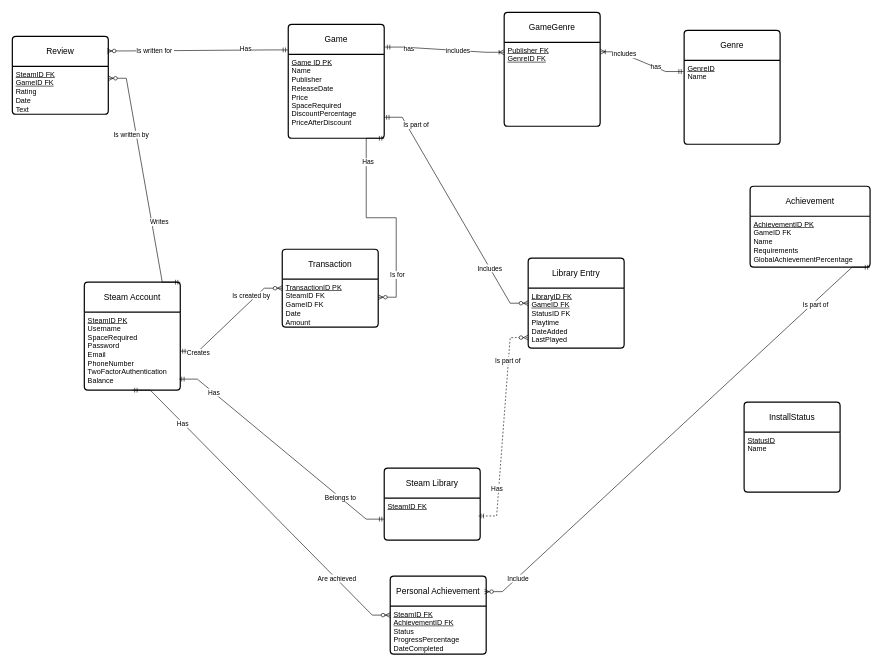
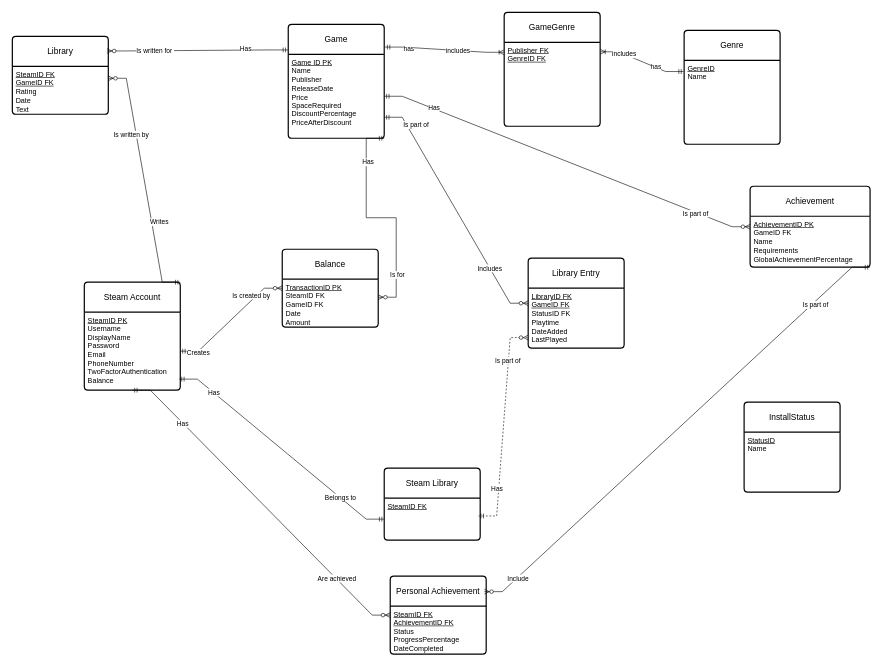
  <mxCell id="0" />
  <mxCell id="1" parent="0" />
  <mxCell id="2" value="Steam Account" style="swimlane;childLayout=stackLayout;horizontal=1;startSize=50;horizontalStack=0;rounded=1;fontSize=14;fontStyle=0;strokeWidth=2;resizeParent=0;resizeLast=1;shadow=0;dashed=0;align=center;arcSize=4;whiteSpace=wrap;html=1;" parent="1" vertex="1"><mxGeometry x="140" y="470" width="160" height="180" as="geometry" /></mxCell>
- <mxCell id="3" value="&lt;u&gt;SteamID PK&lt;/u&gt;&lt;div&gt;Username&lt;/div&gt;&lt;div&gt;SpaceRequired&lt;/div&gt;&lt;div&gt;Password&lt;/div&gt;&lt;div&gt;Email&lt;/div&gt;&lt;div&gt;PhoneNumber&lt;/div&gt;&lt;div&gt;&lt;span style=&quot;background-color: initial;&quot;&gt;TwoFactorAuthentication&lt;/span&gt;&lt;/div&gt;&lt;div&gt;&lt;span style=&quot;background-color: initial;&quot;&gt;Balance&lt;/span&gt;&lt;/div&gt;" style="align=left;strokeColor=none;fillColor=none;spacingLeft=4;fontSize=12;verticalAlign=top;resizable=0;rotatable=0;part=1;html=1;" parent="2" vertex="1"><mxGeometry y="50" width="160" height="130" as="geometry" /></mxCell>
+ <mxCell id="3" value="&lt;u&gt;SteamID PK&lt;/u&gt;&lt;div&gt;Username&lt;/div&gt;&lt;div&gt;DisplayName&lt;/div&gt;&lt;div&gt;Password&lt;/div&gt;&lt;div&gt;Email&lt;/div&gt;&lt;div&gt;PhoneNumber&lt;/div&gt;&lt;div&gt;&lt;span style=&quot;background-color: initial;&quot;&gt;TwoFactorAuthentication&lt;/span&gt;&lt;/div&gt;&lt;div&gt;&lt;span style=&quot;background-color: initial;&quot;&gt;Balance&lt;/span&gt;&lt;/div&gt;" style="align=left;strokeColor=none;fillColor=none;spacingLeft=4;fontSize=12;verticalAlign=top;resizable=0;rotatable=0;part=1;html=1;" parent="2" vertex="1"><mxGeometry y="50" width="160" height="130" as="geometry" /></mxCell>
  <mxCell id="4" value="Steam Library" style="swimlane;childLayout=stackLayout;horizontal=1;startSize=50;horizontalStack=0;rounded=1;fontSize=14;fontStyle=0;strokeWidth=2;resizeParent=0;resizeLast=1;shadow=0;dashed=0;align=center;arcSize=4;whiteSpace=wrap;html=1;" parent="1" vertex="1"><mxGeometry x="640" y="780" width="160" height="120" as="geometry" /></mxCell>
  <mxCell id="5" value="&lt;u&gt;SteamID FK&lt;/u&gt;" style="align=left;strokeColor=none;fillColor=none;spacingLeft=4;fontSize=12;verticalAlign=top;resizable=0;rotatable=0;part=1;html=1;" parent="4" vertex="1"><mxGeometry y="50" width="160" height="70" as="geometry" /></mxCell>
  <mxCell id="6" value="Library Entry" style="swimlane;childLayout=stackLayout;horizontal=1;startSize=50;horizontalStack=0;rounded=1;fontSize=14;fontStyle=0;strokeWidth=2;resizeParent=0;resizeLast=1;shadow=0;dashed=0;align=center;arcSize=4;whiteSpace=wrap;html=1;" parent="1" vertex="1"><mxGeometry x="880" y="430" width="160" height="150" as="geometry" /></mxCell>
  <mxCell id="7" value="&lt;u&gt;LibraryID FK&lt;/u&gt;&lt;div&gt;&lt;u&gt;GameID FK&lt;/u&gt;&lt;/div&gt;&lt;div&gt;StatusID FK&lt;/div&gt;&lt;div&gt;Playtime&lt;/div&gt;&lt;div&gt;DateAdded&lt;/div&gt;&lt;div&gt;LastPlayed&lt;/div&gt;" style="align=left;strokeColor=none;fillColor=none;spacingLeft=4;fontSize=12;verticalAlign=top;resizable=0;rotatable=0;part=1;html=1;" parent="6" vertex="1"><mxGeometry y="50" width="160" height="100" as="geometry" /></mxCell>
  <mxCell id="8" value="Game" style="swimlane;childLayout=stackLayout;horizontal=1;startSize=50;horizontalStack=0;rounded=1;fontSize=14;fontStyle=0;strokeWidth=2;resizeParent=0;resizeLast=1;shadow=0;dashed=0;align=center;arcSize=4;whiteSpace=wrap;html=1;" parent="1" vertex="1"><mxGeometry x="480" y="40" width="160" height="190" as="geometry" /></mxCell>
  <mxCell id="9" value="&lt;div&gt;&lt;u&gt;Game ID PK&lt;/u&gt;&lt;/div&gt;&lt;div&gt;Name&lt;/div&gt;&lt;div&gt;Publisher&lt;/div&gt;&lt;div&gt;ReleaseDate&lt;/div&gt;&lt;div&gt;Price&lt;/div&gt;&lt;div&gt;SpaceRequired&lt;/div&gt;&lt;div&gt;DiscountPercentage&lt;/div&gt;&lt;div&gt;PriceAfterDiscount&lt;/div&gt;" style="align=left;strokeColor=none;fillColor=none;spacingLeft=4;fontSize=12;verticalAlign=top;resizable=0;rotatable=0;part=1;html=1;" parent="8" vertex="1"><mxGeometry y="50" width="160" height="140" as="geometry" /></mxCell>
- <mxCell id="10" value="Review" style="swimlane;childLayout=stackLayout;horizontal=1;startSize=50;horizontalStack=0;rounded=1;fontSize=14;fontStyle=0;strokeWidth=2;resizeParent=0;resizeLast=1;shadow=0;dashed=0;align=center;arcSize=4;whiteSpace=wrap;html=1;" parent="1" vertex="1"><mxGeometry x="20" y="60" width="160" height="130" as="geometry" /></mxCell>
+ <mxCell id="10" value="Library" style="swimlane;childLayout=stackLayout;horizontal=1;startSize=50;horizontalStack=0;rounded=1;fontSize=14;fontStyle=0;strokeWidth=2;resizeParent=0;resizeLast=1;shadow=0;dashed=0;align=center;arcSize=4;whiteSpace=wrap;html=1;" parent="1" vertex="1"><mxGeometry x="20" y="60" width="160" height="130" as="geometry" /></mxCell>
  <mxCell id="11" value="&lt;u&gt;SteamID FK&lt;/u&gt;&lt;div&gt;&lt;u&gt;GameID FK&lt;/u&gt;&lt;/div&gt;&lt;div&gt;Rating&lt;/div&gt;&lt;div&gt;Date&lt;/div&gt;&lt;div&gt;Text&lt;/div&gt;" style="align=left;strokeColor=none;fillColor=none;spacingLeft=4;fontSize=12;verticalAlign=top;resizable=0;rotatable=0;part=1;html=1;" parent="10" vertex="1"><mxGeometry y="50" width="160" height="80" as="geometry" /></mxCell>
- <mxCell id="12" value="Transaction" style="swimlane;childLayout=stackLayout;horizontal=1;startSize=50;horizontalStack=0;rounded=1;fontSize=14;fontStyle=0;strokeWidth=2;resizeParent=0;resizeLast=1;shadow=0;dashed=0;align=center;arcSize=4;whiteSpace=wrap;html=1;" parent="1" vertex="1"><mxGeometry x="470" y="415" width="160" height="130" as="geometry" /></mxCell>
+ <mxCell id="12" value="Balance" style="swimlane;childLayout=stackLayout;horizontal=1;startSize=50;horizontalStack=0;rounded=1;fontSize=14;fontStyle=0;strokeWidth=2;resizeParent=0;resizeLast=1;shadow=0;dashed=0;align=center;arcSize=4;whiteSpace=wrap;html=1;" parent="1" vertex="1"><mxGeometry x="470" y="415" width="160" height="130" as="geometry" /></mxCell>
  <mxCell id="13" value="&lt;u&gt;TransactionID PK&lt;/u&gt;&lt;div&gt;SteamID FK&lt;/div&gt;&lt;div&gt;GameID FK&lt;/div&gt;&lt;div&gt;Date&lt;/div&gt;&lt;div&gt;Amount&lt;/div&gt;" style="align=left;strokeColor=none;fillColor=none;spacingLeft=4;fontSize=12;verticalAlign=top;resizable=0;rotatable=0;part=1;html=1;" parent="12" vertex="1"><mxGeometry y="50" width="160" height="80" as="geometry" /></mxCell>
  <mxCell id="14" value="Personal Achievement" style="swimlane;childLayout=stackLayout;horizontal=1;startSize=50;horizontalStack=0;rounded=1;fontSize=14;fontStyle=0;strokeWidth=2;resizeParent=0;resizeLast=1;shadow=0;dashed=0;align=center;arcSize=4;whiteSpace=wrap;html=1;" parent="1" vertex="1"><mxGeometry x="650" y="960" width="160" height="130" as="geometry" /></mxCell>
  <mxCell id="15" value="&lt;u&gt;SteamID FK&lt;/u&gt;&lt;div&gt;&lt;u&gt;AchievementID FK&lt;/u&gt;&lt;/div&gt;&lt;div&gt;Status&lt;/div&gt;&lt;div&gt;ProgressPercentage&lt;/div&gt;&lt;div&gt;DateCompleted&lt;/div&gt;" style="align=left;strokeColor=none;fillColor=none;spacingLeft=4;fontSize=12;verticalAlign=top;resizable=0;rotatable=0;part=1;html=1;" parent="14" vertex="1"><mxGeometry y="50" width="160" height="80" as="geometry" /></mxCell>
  <mxCell id="16" value="Achievement" style="swimlane;childLayout=stackLayout;horizontal=1;startSize=50;horizontalStack=0;rounded=1;fontSize=14;fontStyle=0;strokeWidth=2;resizeParent=0;resizeLast=1;shadow=0;dashed=0;align=center;arcSize=4;whiteSpace=wrap;html=1;" parent="1" vertex="1"><mxGeometry x="1250" y="310" width="200" height="135" as="geometry" /></mxCell>
  <mxCell id="17" value="&lt;u&gt;AchievementID PK&lt;/u&gt;&lt;div&gt;GameID FK&lt;/div&gt;&lt;div&gt;Name&lt;/div&gt;&lt;div&gt;Requirements&lt;/div&gt;&lt;div&gt;GlobalAchievementPercentage&lt;/div&gt;" style="align=left;strokeColor=none;fillColor=none;spacingLeft=4;fontSize=12;verticalAlign=top;resizable=0;rotatable=0;part=1;html=1;" parent="16" vertex="1"><mxGeometry y="50" width="200" height="85" as="geometry" /></mxCell>
  <mxCell id="18" value="" style="edgeStyle=entityRelationEdgeStyle;fontSize=12;html=1;endArrow=ERzeroToMany;startArrow=ERmandOne;rounded=0;exitX=1;exitY=0;exitDx=0;exitDy=0;entryX=1;entryY=0.25;entryDx=0;entryDy=0;" parent="1" source="2" target="11" edge="1"><mxGeometry width="100" height="100" relative="1" as="geometry"><mxPoint x="330" y="290" as="sourcePoint" /><mxPoint x="430" y="190" as="targetPoint" /></mxGeometry></mxCell>
  <mxCell id="19" value="Is written by" style="edgeLabel;html=1;align=center;verticalAlign=middle;resizable=0;points=[];" parent="18" vertex="1" connectable="0"><mxGeometry x="0.704" y="-2" relative="1" as="geometry"><mxPoint y="64" as="offset" /></mxGeometry></mxCell>
  <mxCell id="20" value="Writes" style="edgeLabel;html=1;align=center;verticalAlign=middle;resizable=0;points=[];" parent="18" vertex="1" connectable="0"><mxGeometry x="-0.647" y="-2" relative="1" as="geometry"><mxPoint y="-59" as="offset" /></mxGeometry></mxCell>
  <mxCell id="21" value="" style="edgeStyle=entityRelationEdgeStyle;fontSize=12;html=1;endArrow=ERzeroToMany;startArrow=ERmandOne;rounded=0;entryX=0.986;entryY=0.188;entryDx=0;entryDy=0;entryPerimeter=0;exitX=-0.003;exitY=0.225;exitDx=0;exitDy=0;exitPerimeter=0;" parent="1" source="8" target="10" edge="1"><mxGeometry width="100" height="100" relative="1" as="geometry"><mxPoint x="570" y="220" as="sourcePoint" /><mxPoint x="510" y="70" as="targetPoint" /><Array as="points"><mxPoint x="580" y="180" /><mxPoint x="480" y="140" /><mxPoint x="480" y="140" /></Array></mxGeometry></mxCell>
  <mxCell id="22" value="Is written for&amp;nbsp;" style="edgeLabel;html=1;align=center;verticalAlign=middle;resizable=0;points=[];" parent="21" vertex="1" connectable="0"><mxGeometry x="0.542" relative="1" as="geometry"><mxPoint x="11" as="offset" /></mxGeometry></mxCell>
  <mxCell id="23" value="Has" style="edgeLabel;html=1;align=center;verticalAlign=middle;resizable=0;points=[];" parent="21" vertex="1" connectable="0"><mxGeometry x="-0.529" y="-3" relative="1" as="geometry"><mxPoint as="offset" /></mxGeometry></mxCell>
  <mxCell id="24" value="" style="edgeStyle=entityRelationEdgeStyle;fontSize=12;html=1;endArrow=ERzeroToMany;startArrow=ERmandOne;rounded=0;exitX=1;exitY=0.5;exitDx=0;exitDy=0;entryX=0;entryY=0.5;entryDx=0;entryDy=0;" parent="1" source="3" target="12" edge="1"><mxGeometry width="100" height="100" relative="1" as="geometry"><mxPoint x="378.72" y="457" as="sourcePoint" /><mxPoint x="620" y="390" as="targetPoint" /></mxGeometry></mxCell>
  <mxCell id="25" value="Creates" style="edgeLabel;html=1;align=center;verticalAlign=middle;resizable=0;points=[];" parent="24" vertex="1" connectable="0"><mxGeometry x="-0.727" y="-2" relative="1" as="geometry"><mxPoint as="offset" /></mxGeometry></mxCell>
  <mxCell id="26" value="Is created by" style="edgeLabel;html=1;align=center;verticalAlign=middle;resizable=0;points=[];" parent="24" vertex="1" connectable="0"><mxGeometry x="0.644" y="2" relative="1" as="geometry"><mxPoint x="-15" y="7" as="offset" /></mxGeometry></mxCell>
  <mxCell id="27" value="" style="edgeStyle=entityRelationEdgeStyle;fontSize=12;html=1;endArrow=ERzeroToMany;startArrow=ERmandOne;rounded=0;exitX=1;exitY=1;exitDx=0;exitDy=0;entryX=1;entryY=0.375;entryDx=0;entryDy=0;entryPerimeter=0;" parent="1" source="9" target="13" edge="1"><mxGeometry width="100" height="100" relative="1" as="geometry"><mxPoint x="440" y="440" as="sourcePoint" /><mxPoint x="830" y="330" as="targetPoint" /><Array as="points"><mxPoint x="720" y="450" /><mxPoint x="770" y="440" /><mxPoint x="720" y="420" /><mxPoint x="730" y="440" /></Array></mxGeometry></mxCell>
  <mxCell id="28" value="Has" style="edgeLabel;html=1;align=center;verticalAlign=middle;resizable=0;points=[];" parent="27" vertex="1" connectable="0"><mxGeometry x="-0.63" y="2" relative="1" as="geometry"><mxPoint as="offset" /></mxGeometry></mxCell>
  <mxCell id="29" value="Is for" style="edgeLabel;html=1;align=center;verticalAlign=middle;resizable=0;points=[];" parent="27" vertex="1" connectable="0"><mxGeometry x="0.636" y="1" relative="1" as="geometry"><mxPoint as="offset" /></mxGeometry></mxCell>
+ <mxCell id="30" value="" style="edgeStyle=entityRelationEdgeStyle;fontSize=12;html=1;endArrow=ERzeroToMany;startArrow=ERmandOne;rounded=0;exitX=1;exitY=0.5;exitDx=0;exitDy=0;entryX=0;entryY=0.5;entryDx=0;entryDy=0;" parent="1" source="9" target="16" edge="1"><mxGeometry width="100" height="100" relative="1" as="geometry"><mxPoint x="870" y="440" as="sourcePoint" /><mxPoint x="970" y="340" as="targetPoint" /></mxGeometry></mxCell>
+ <mxCell id="31" value="Has" style="edgeLabel;html=1;align=center;verticalAlign=middle;resizable=0;points=[];" parent="30" vertex="1" connectable="0"><mxGeometry x="-0.736" y="2" relative="1" as="geometry"><mxPoint as="offset" /></mxGeometry></mxCell>
+ <mxCell id="32" value="Is part of" style="edgeLabel;html=1;align=center;verticalAlign=middle;resizable=0;points=[];" parent="30" vertex="1" connectable="0"><mxGeometry x="0.727" y="1" relative="1" as="geometry"><mxPoint x="-8" as="offset" /></mxGeometry></mxCell>
  <mxCell id="33" value="" style="edgeStyle=entityRelationEdgeStyle;fontSize=12;html=1;endArrow=ERzeroToMany;startArrow=ERmandOne;rounded=0;entryX=0;entryY=0.25;entryDx=0;entryDy=0;exitX=1;exitY=0.75;exitDx=0;exitDy=0;" parent="1" source="9" target="7" edge="1"><mxGeometry width="100" height="100" relative="1" as="geometry"><mxPoint x="570" y="440" as="sourcePoint" /><mxPoint x="670" y="340" as="targetPoint" /></mxGeometry></mxCell>
  <mxCell id="34" value="Is part of" style="edgeLabel;html=1;align=center;verticalAlign=middle;resizable=0;points=[];" parent="33" vertex="1" connectable="0"><mxGeometry x="-0.803" relative="1" as="geometry"><mxPoint x="17" y="3" as="offset" /></mxGeometry></mxCell>
  <mxCell id="35" value="Includes" style="edgeLabel;html=1;align=center;verticalAlign=middle;resizable=0;points=[];" parent="33" vertex="1" connectable="0"><mxGeometry x="0.541" y="-1" relative="1" as="geometry"><mxPoint y="-2" as="offset" /></mxGeometry></mxCell>
  <mxCell id="36" value="" style="edgeStyle=entityRelationEdgeStyle;fontSize=12;html=1;endArrow=ERmandOne;startArrow=ERmandOne;rounded=0;exitX=0.99;exitY=0.858;exitDx=0;exitDy=0;exitPerimeter=0;" parent="1" source="3" target="5" edge="1"><mxGeometry width="100" height="100" relative="1" as="geometry"><mxPoint x="362" y="560" as="sourcePoint" /><mxPoint x="631.04" y="734.99" as="targetPoint" /></mxGeometry></mxCell>
  <mxCell id="37" value="Has" style="edgeLabel;html=1;align=center;verticalAlign=middle;resizable=0;points=[];" parent="36" vertex="1" connectable="0"><mxGeometry x="-0.696" relative="1" as="geometry"><mxPoint as="offset" /></mxGeometry></mxCell>
  <mxCell id="38" value="Belongs to" style="edgeLabel;html=1;align=center;verticalAlign=middle;resizable=0;points=[];" parent="36" vertex="1" connectable="0"><mxGeometry x="0.589" y="1" relative="1" as="geometry"><mxPoint y="1" as="offset" /></mxGeometry></mxCell>
  <mxCell id="39" value="" style="edgeStyle=entityRelationEdgeStyle;fontSize=12;html=1;endArrow=ERzeroToMany;startArrow=ERmandOne;rounded=0;exitX=0.984;exitY=0.424;exitDx=0;exitDy=0;exitPerimeter=0;entryX=0;entryY=0.823;entryDx=0;entryDy=0;entryPerimeter=0;dashed=1;" parent="1" source="5" target="7" edge="1"><mxGeometry width="100" height="100" relative="1" as="geometry"><mxPoint x="910" y="700" as="sourcePoint" /><mxPoint x="1010" y="600" as="targetPoint" /></mxGeometry></mxCell>
  <mxCell id="40" value="Has" style="edgeLabel;html=1;align=center;verticalAlign=middle;resizable=0;points=[];" parent="39" vertex="1" connectable="0"><mxGeometry x="-0.575" y="3" relative="1" as="geometry"><mxPoint as="offset" /></mxGeometry></mxCell>
  <mxCell id="41" value="Is part of" style="edgeLabel;html=1;align=center;verticalAlign=middle;resizable=0;points=[];" parent="39" vertex="1" connectable="0"><mxGeometry x="0.619" y="2" relative="1" as="geometry"><mxPoint as="offset" /></mxGeometry></mxCell>
  <mxCell id="42" value="" style="edgeStyle=entityRelationEdgeStyle;fontSize=12;html=1;endArrow=ERzeroToMany;startArrow=ERmandOne;rounded=0;entryX=0;entryY=0.5;entryDx=0;entryDy=0;exitX=0.5;exitY=1;exitDx=0;exitDy=0;" parent="1" source="3" target="14" edge="1"><mxGeometry width="100" height="100" relative="1" as="geometry"><mxPoint x="290" y="870" as="sourcePoint" /><mxPoint x="390" y="770" as="targetPoint" /></mxGeometry></mxCell>
  <mxCell id="43" value="Has" style="edgeLabel;html=1;align=center;verticalAlign=middle;resizable=0;points=[];" parent="42" vertex="1" connectable="0"><mxGeometry x="-0.636" y="-1" relative="1" as="geometry"><mxPoint as="offset" /></mxGeometry></mxCell>
  <mxCell id="44" value="Are achieved" style="edgeLabel;html=1;align=center;verticalAlign=middle;resizable=0;points=[];" parent="42" vertex="1" connectable="0"><mxGeometry x="0.605" y="1" relative="1" as="geometry"><mxPoint as="offset" /></mxGeometry></mxCell>
  <mxCell id="45" value="" style="edgeStyle=entityRelationEdgeStyle;fontSize=12;html=1;endArrow=ERzeroToMany;startArrow=ERmandOne;rounded=0;exitX=1;exitY=1;exitDx=0;exitDy=0;entryX=0.981;entryY=0.199;entryDx=0;entryDy=0;entryPerimeter=0;" parent="1" source="17" target="14" edge="1"><mxGeometry width="100" height="100" relative="1" as="geometry"><mxPoint x="1430" y="180" as="sourcePoint" /><mxPoint x="1000" y="975" as="targetPoint" /><Array as="points"><mxPoint x="1290" y="605" /></Array></mxGeometry></mxCell>
  <mxCell id="46" value="Is part of" style="edgeLabel;html=1;align=center;verticalAlign=middle;resizable=0;points=[];" parent="45" vertex="1" connectable="0"><mxGeometry x="-0.726" y="4" relative="1" as="geometry"><mxPoint as="offset" /></mxGeometry></mxCell>
  <mxCell id="47" value="Include" style="edgeLabel;html=1;align=center;verticalAlign=middle;resizable=0;points=[];" parent="45" vertex="1" connectable="0"><mxGeometry x="0.853" y="1" relative="1" as="geometry"><mxPoint as="offset" /></mxGeometry></mxCell>
  <mxCell id="48" value="Genre" style="swimlane;childLayout=stackLayout;horizontal=1;startSize=50;horizontalStack=0;rounded=1;fontSize=14;fontStyle=0;strokeWidth=2;resizeParent=0;resizeLast=1;shadow=0;dashed=0;align=center;arcSize=4;whiteSpace=wrap;html=1;" vertex="1" parent="1"><mxGeometry x="1140" y="50" width="160" height="190" as="geometry" /></mxCell>
  <mxCell id="49" value="&lt;div&gt;&lt;u&gt;GenreID&lt;/u&gt;&lt;/div&gt;&lt;div&gt;Name&lt;/div&gt;" style="align=left;strokeColor=none;fillColor=none;spacingLeft=4;fontSize=12;verticalAlign=top;resizable=0;rotatable=0;part=1;html=1;" vertex="1" parent="48"><mxGeometry y="50" width="160" height="140" as="geometry" /></mxCell>
  <mxCell id="50" value="GameGenre" style="swimlane;childLayout=stackLayout;horizontal=1;startSize=50;horizontalStack=0;rounded=1;fontSize=14;fontStyle=0;strokeWidth=2;resizeParent=0;resizeLast=1;shadow=0;dashed=0;align=center;arcSize=4;whiteSpace=wrap;html=1;" vertex="1" parent="1"><mxGeometry x="840" y="20" width="160" height="190" as="geometry" /></mxCell>
  <mxCell id="51" value="&lt;div&gt;&lt;u&gt;Publisher FK&lt;/u&gt;&lt;/div&gt;&lt;div&gt;&lt;u&gt;GenreID FK&lt;/u&gt;&lt;/div&gt;" style="align=left;strokeColor=none;fillColor=none;spacingLeft=4;fontSize=12;verticalAlign=top;resizable=0;rotatable=0;part=1;html=1;" vertex="1" parent="50"><mxGeometry y="50" width="160" height="140" as="geometry" /></mxCell>
  <mxCell id="52" value="" style="edgeStyle=entityRelationEdgeStyle;fontSize=12;html=1;endArrow=ERoneToMany;startArrow=ERmandOne;rounded=0;exitX=1.008;exitY=0.2;exitDx=0;exitDy=0;exitPerimeter=0;entryX=-0.003;entryY=0.119;entryDx=0;entryDy=0;entryPerimeter=0;" edge="1" parent="1" source="8" target="51"><mxGeometry width="100" height="100" relative="1" as="geometry"><mxPoint x="720" y="240" as="sourcePoint" /><mxPoint x="820" y="140" as="targetPoint" /></mxGeometry></mxCell>
  <mxCell id="53" value="has" style="edgeLabel;html=1;align=center;verticalAlign=middle;resizable=0;points=[];" vertex="1" connectable="0" parent="52"><mxGeometry x="-0.003" y="-1" relative="1" as="geometry"><mxPoint x="-60" y="-3" as="offset" /></mxGeometry></mxCell>
  <mxCell id="54" value="includes" style="edgeLabel;html=1;align=center;verticalAlign=middle;resizable=0;points=[];" vertex="1" connectable="0" parent="52"><mxGeometry x="0.223" relative="1" as="geometry"><mxPoint as="offset" /></mxGeometry></mxCell>
  <mxCell id="55" value="" style="edgeStyle=entityRelationEdgeStyle;fontSize=12;html=1;endArrow=ERoneToMany;startArrow=ERmandOne;rounded=0;entryX=1.003;entryY=0.113;entryDx=0;entryDy=0;entryPerimeter=0;exitX=-0.005;exitY=0.134;exitDx=0;exitDy=0;exitPerimeter=0;" edge="1" parent="1" source="49" target="51"><mxGeometry width="100" height="100" relative="1" as="geometry"><mxPoint x="720" y="240" as="sourcePoint" /><mxPoint x="820" y="140" as="targetPoint" /></mxGeometry></mxCell>
  <mxCell id="56" value="includes" style="edgeLabel;html=1;align=center;verticalAlign=middle;resizable=0;points=[];" vertex="1" connectable="0" parent="55"><mxGeometry x="0.041" y="3" relative="1" as="geometry"><mxPoint x="-26" y="-14" as="offset" /></mxGeometry></mxCell>
  <mxCell id="57" value="has" style="edgeLabel;html=1;align=center;verticalAlign=middle;resizable=0;points=[];" vertex="1" connectable="0" parent="55"><mxGeometry x="-0.32" y="-1" relative="1" as="geometry"><mxPoint as="offset" /></mxGeometry></mxCell>
  <mxCell id="58" value="InstallStatus" style="swimlane;childLayout=stackLayout;horizontal=1;startSize=50;horizontalStack=0;rounded=1;fontSize=14;fontStyle=0;strokeWidth=2;resizeParent=0;resizeLast=1;shadow=0;dashed=0;align=center;arcSize=4;whiteSpace=wrap;html=1;" vertex="1" parent="1"><mxGeometry x="1240" y="670" width="160" height="150" as="geometry" /></mxCell>
  <mxCell id="59" value="&lt;u&gt;StatusID&lt;/u&gt;&lt;div&gt;Name&lt;/div&gt;" style="align=left;strokeColor=none;fillColor=none;spacingLeft=4;fontSize=12;verticalAlign=top;resizable=0;rotatable=0;part=1;html=1;" vertex="1" parent="58"><mxGeometry y="50" width="160" height="100" as="geometry" /></mxCell>
